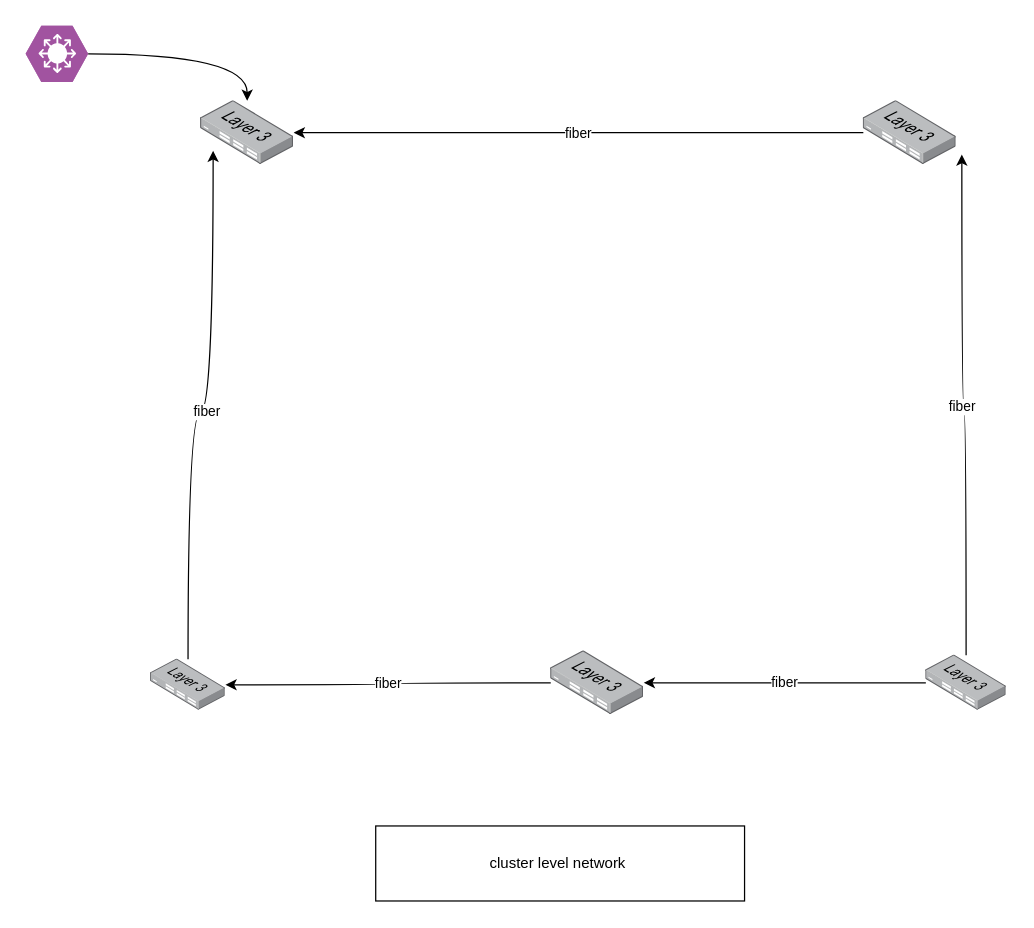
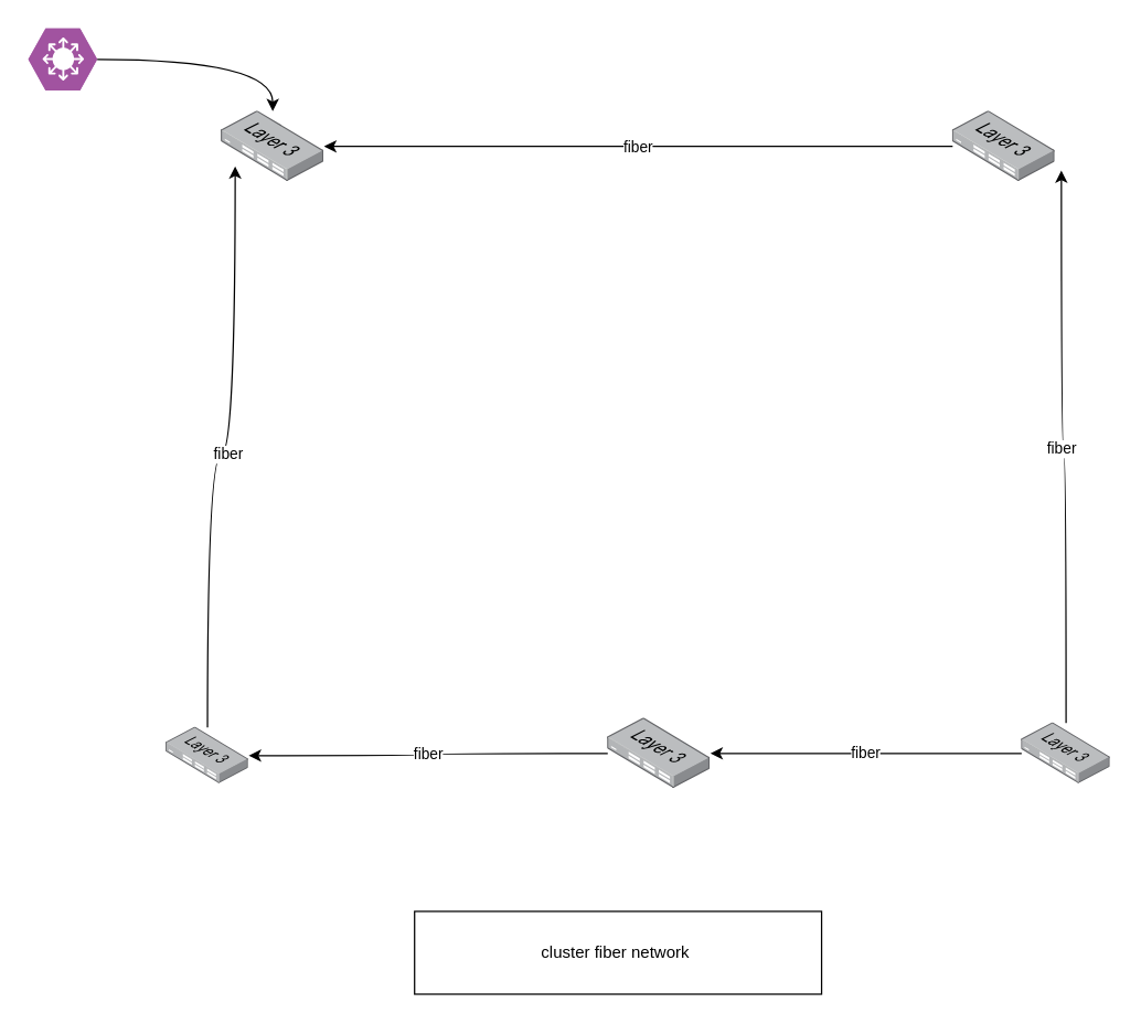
  <mxCell id="0" />
  <mxCell id="1" parent="0" />
  <mxCell id="2" value="fiber" style="edgeStyle=orthogonalEdgeStyle;curved=1;rounded=0;orthogonalLoop=1;jettySize=auto;html=1;" edge="1" parent="1" source="3" target="7"><mxGeometry relative="1" as="geometry" /></mxCell>
  <mxCell id="3" value="" style="image;points=[];aspect=fixed;html=1;align=center;shadow=0;dashed=0;image=img/lib/allied_telesis/switch/Switch_24_port_L3.svg;" vertex="1" parent="1"><mxGeometry x="740" y="523.42" width="64.4" height="44.15" as="geometry" /></mxCell>
  <mxCell id="4" value="" style="image;points=[];aspect=fixed;html=1;align=center;shadow=0;dashed=0;image=img/lib/allied_telesis/switch/Switch_24_port_L3.svg;" vertex="1" parent="1"><mxGeometry x="120" y="526.57" width="59.81" height="41" as="geometry" /></mxCell>
  <mxCell id="5" value="" style="image;points=[];aspect=fixed;html=1;align=center;shadow=0;dashed=0;image=img/lib/allied_telesis/switch/Switch_24_port_L3.svg;" vertex="1" parent="1"><mxGeometry x="690" y="80" width="74.4" height="51" as="geometry" /></mxCell>
  <mxCell id="6" value="fiber" style="edgeStyle=orthogonalEdgeStyle;curved=1;rounded=0;orthogonalLoop=1;jettySize=auto;html=1;" edge="1" parent="1" source="7" target="4"><mxGeometry relative="1" as="geometry"><mxPoint x="190" y="380" as="targetPoint" /></mxGeometry></mxCell>
  <mxCell id="7" value="" style="image;points=[];aspect=fixed;html=1;align=center;shadow=0;dashed=0;image=img/lib/allied_telesis/switch/Switch_24_port_L3.svg;" vertex="1" parent="1"><mxGeometry x="440" y="520" width="74.4" height="51" as="geometry" /></mxCell>
  <mxCell id="8" value="" style="image;points=[];aspect=fixed;html=1;align=center;shadow=0;dashed=0;image=img/lib/allied_telesis/switch/Switch_24_port_L3.svg;" vertex="1" parent="1"><mxGeometry x="160" y="80" width="74.4" height="51" as="geometry" /></mxCell>
  <mxCell id="9" value="fiber" style="edgeStyle=orthogonalEdgeStyle;curved=1;rounded=0;orthogonalLoop=1;jettySize=auto;html=1;" edge="1" parent="1" source="5" target="8"><mxGeometry relative="1" as="geometry"><mxPoint x="220" y="360" as="sourcePoint" /><mxPoint x="450" y="70" as="targetPoint" /></mxGeometry></mxCell>
  <mxCell id="10" value="fiber" style="edgeStyle=orthogonalEdgeStyle;curved=1;rounded=0;orthogonalLoop=1;jettySize=auto;html=1;entryX=1.059;entryY=0.843;entryDx=0;entryDy=0;entryPerimeter=0;" edge="1" parent="1" source="3" target="5"><mxGeometry relative="1" as="geometry" /></mxCell>
  <mxCell id="11" value="fiber" style="edgeStyle=orthogonalEdgeStyle;curved=1;rounded=0;orthogonalLoop=1;jettySize=auto;html=1;entryX=0.134;entryY=0.784;entryDx=0;entryDy=0;entryPerimeter=0;" edge="1" parent="1" source="4" target="8"><mxGeometry relative="1" as="geometry" /></mxCell>
  <mxCell id="12" style="edgeStyle=orthogonalEdgeStyle;curved=1;rounded=0;orthogonalLoop=1;jettySize=auto;html=1;" edge="1" parent="1" source="13" target="8"><mxGeometry relative="1" as="geometry" /></mxCell>
  <mxCell id="13" value="" style="verticalLabelPosition=bottom;sketch=0;html=1;fillColor=#A153A0;strokeColor=#ffffff;verticalAlign=top;align=center;points=[[0,0.5,0],[0.125,0.25,0],[0.25,0,0],[0.5,0,0],[0.75,0,0],[0.875,0.25,0],[1,0.5,0],[0.875,0.75,0],[0.75,1,0],[0.5,1,0],[0.125,0.75,0]];pointerEvents=1;shape=mxgraph.cisco_safe.compositeIcon;bgIcon=mxgraph.cisco_safe.design.blank_device;resIcon=mxgraph.cisco_safe.design.l3_switch;" vertex="1" parent="1"><mxGeometry x="20" y="20" width="50" height="45" as="geometry" /></mxCell>
- <mxCell id="14" value="cluster level network&amp;nbsp;" style="rounded=0;whiteSpace=wrap;html=1;" vertex="1" parent="1"><mxGeometry x="300" y="660" width="295" height="60" as="geometry" /></mxCell>
+ <mxCell id="14" value="cluster fiber network&amp;nbsp;" style="rounded=0;whiteSpace=wrap;html=1;" vertex="1" parent="1"><mxGeometry x="300" y="660" width="295" height="60" as="geometry" /></mxCell>
